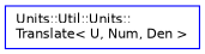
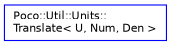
  digraph {
    rankdir=LR
-   n1 [color=blue fillcolor=white fontname=Helvetica fontsize=10 height=0.2 label="Units::Util::Units::\lTranslate\< U, Num, Den \>" shape=record style=filled width=0.4]
+   n1 [color=blue fillcolor=white fontname=Helvetica fontsize=10 height=0.2 label="Poco::Util::Units::\lTranslate\< U, Num, Den \>" shape=record style=filled width=0.4]
  }
